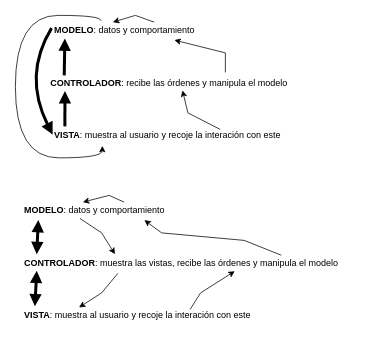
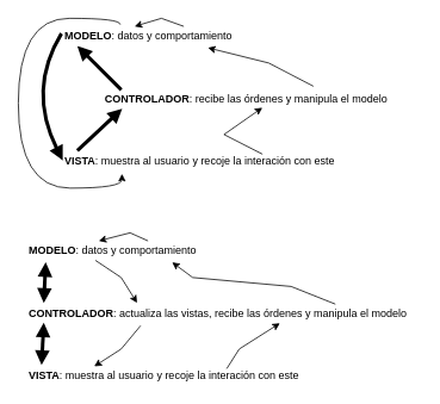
  <mxCell id="0" />
  <mxCell id="1" parent="0" />
  <mxCell id="2" value="&lt;b&gt;MODELO&lt;/b&gt;: datos y comportamiento" style="text;html=1;resizable=0;autosize=1;align=left;verticalAlign=middle;points=[];fillColor=none;strokeColor=none;rounded=0;" vertex="1" parent="1"><mxGeometry x="70" y="30" width="200" height="20" as="geometry" /></mxCell>
- <mxCell id="3" value="&lt;b&gt;CONTROLADOR&lt;/b&gt;: recibe las órdenes y manipula el modelo" style="text;html=1;resizable=0;autosize=1;align=left;verticalAlign=middle;points=[];fillColor=none;strokeColor=none;rounded=0;" vertex="1" parent="1"><mxGeometry x="65" y="100" width="330" height="20" as="geometry" /></mxCell>
+ <mxCell id="3" value="&lt;b&gt;CONTROLADOR&lt;/b&gt;: recibe las órdenes y manipula el modelo" style="text;html=1;resizable=0;autosize=1;align=left;verticalAlign=middle;points=[];fillColor=none;strokeColor=none;rounded=0;" vertex="1" parent="1"><mxGeometry x="115" y="100" width="330" height="20" as="geometry" /></mxCell>
  <mxCell id="4" value="&lt;b&gt;VISTA&lt;/b&gt;: muestra al usuario y recoje la interación con este" style="text;html=1;resizable=0;autosize=1;align=left;verticalAlign=middle;points=[];fillColor=none;strokeColor=none;rounded=0;" vertex="1" parent="1"><mxGeometry x="70" y="170" width="320" height="20" as="geometry" /></mxCell>
  <mxCell id="5" value="" style="endArrow=classic;html=1;rounded=0;entryX=0.81;entryY=1.15;entryDx=0;entryDy=0;entryPerimeter=0;exitX=0.712;exitY=-0.2;exitDx=0;exitDy=0;exitPerimeter=0;" edge="1" parent="1" source="3" target="2"><mxGeometry width="50" height="50" relative="1" as="geometry"><mxPoint x="300" y="90" as="sourcePoint" /><mxPoint x="340" y="40" as="targetPoint" /><Array as="points"><mxPoint x="300" y="70" /></Array></mxGeometry></mxCell>
  <mxCell id="6" value="" style="endArrow=classic;html=1;rounded=0;exitX=0.697;exitY=0.1;exitDx=0;exitDy=0;exitPerimeter=0;entryX=0.539;entryY=1;entryDx=0;entryDy=0;entryPerimeter=0;" edge="1" parent="1" source="4" target="3"><mxGeometry width="50" height="50" relative="1" as="geometry"><mxPoint x="310" y="100" as="sourcePoint" /><mxPoint x="130" y="70" as="targetPoint" /><Array as="points"><mxPoint x="250" y="150" /></Array></mxGeometry></mxCell>
  <mxCell id="7" value="" style="endArrow=classic;html=1;rounded=0;entryX=0.4;entryY=-0.05;entryDx=0;entryDy=0;entryPerimeter=0;exitX=0.675;exitY=-0.05;exitDx=0;exitDy=0;exitPerimeter=0;" edge="1" parent="1" source="2" target="2"><mxGeometry width="50" height="50" relative="1" as="geometry"><mxPoint x="320" y="110" as="sourcePoint" /><mxPoint x="252" y="73" as="targetPoint" /><Array as="points"><mxPoint x="180" y="20" /></Array></mxGeometry></mxCell>
  <mxCell id="8" value="" style="endArrow=classic;html=1;rounded=0;entryX=0.206;entryY=1.2;entryDx=0;entryDy=0;entryPerimeter=0;exitX=0.32;exitY=-0.15;exitDx=0;exitDy=0;exitPerimeter=0;edgeStyle=orthogonalEdgeStyle;curved=1;" edge="1" parent="1" source="2" target="4"><mxGeometry width="50" height="50" relative="1" as="geometry"><mxPoint x="330" y="120" as="sourcePoint" /><mxPoint x="262" y="83" as="targetPoint" /><Array as="points"><mxPoint x="134" y="20" /><mxPoint x="20" y="20" /><mxPoint x="20" y="210" /><mxPoint x="136" y="210" /></Array></mxGeometry></mxCell>
  <mxCell id="9" value="" style="endArrow=block;html=1;rounded=0;curved=1;exitX=0.05;exitY=-0.1;exitDx=0;exitDy=0;exitPerimeter=0;entryX=0.064;entryY=1.05;entryDx=0;entryDy=0;entryPerimeter=0;strokeWidth=4;endFill=1;" edge="1" parent="1" source="4" target="3"><mxGeometry width="50" height="50" relative="1" as="geometry"><mxPoint x="290" y="90" as="sourcePoint" /><mxPoint x="340" y="40" as="targetPoint" /></mxGeometry></mxCell>
  <mxCell id="10" value="" style="endArrow=block;html=1;rounded=0;curved=1;exitX=0.061;exitY=0;exitDx=0;exitDy=0;exitPerimeter=0;entryX=0.08;entryY=1.05;entryDx=0;entryDy=0;entryPerimeter=0;strokeWidth=4;endFill=1;" edge="1" parent="1" source="3" target="2"><mxGeometry width="50" height="50" relative="1" as="geometry"><mxPoint x="96" y="178" as="sourcePoint" /><mxPoint x="96.12" y="131" as="targetPoint" /></mxGeometry></mxCell>
  <mxCell id="11" value="" style="endArrow=block;html=1;rounded=0;curved=1;exitX=-0.009;exitY=0.35;exitDx=0;exitDy=0;exitPerimeter=0;entryX=-0.001;entryY=0.453;entryDx=0;entryDy=0;entryPerimeter=0;strokeWidth=4;endFill=1;" edge="1" parent="1" source="2" target="4"><mxGeometry width="50" height="50" relative="1" as="geometry"><mxPoint x="95.13" y="110" as="sourcePoint" /><mxPoint x="96" y="61" as="targetPoint" /><Array as="points"><mxPoint x="30" y="100" /></Array></mxGeometry></mxCell>
  <mxCell id="12" value="&lt;b&gt;MODELO&lt;/b&gt;: datos y comportamiento" style="text;html=1;resizable=0;autosize=1;align=left;verticalAlign=middle;points=[];fillColor=none;strokeColor=none;rounded=0;" vertex="1" parent="1"><mxGeometry x="30" y="270" width="200" height="20" as="geometry" /></mxCell>
- <mxCell id="13" value="&lt;b&gt;CONTROLADOR&lt;/b&gt;: muestra las vistas, recibe las órdenes y manipula el modelo" style="text;html=1;resizable=0;autosize=1;align=left;verticalAlign=middle;points=[];fillColor=none;strokeColor=none;rounded=0;" vertex="1" parent="1"><mxGeometry x="30" y="340" width="440" height="20" as="geometry" /></mxCell>
+ <mxCell id="13" value="&lt;b&gt;CONTROLADOR&lt;/b&gt;: actualiza las vistas, recibe las órdenes y manipula el modelo" style="text;html=1;resizable=0;autosize=1;align=left;verticalAlign=middle;points=[];fillColor=none;strokeColor=none;rounded=0;" vertex="1" parent="1"><mxGeometry x="30" y="340" width="440" height="20" as="geometry" /></mxCell>
  <mxCell id="14" value="&lt;b&gt;VISTA&lt;/b&gt;: muestra al usuario y recoje la interación con este" style="text;html=1;resizable=0;autosize=1;align=left;verticalAlign=middle;points=[];fillColor=none;strokeColor=none;rounded=0;" vertex="1" parent="1"><mxGeometry x="30" y="410" width="320" height="20" as="geometry" /></mxCell>
  <mxCell id="15" value="" style="endArrow=classic;html=1;rounded=0;entryX=0.81;entryY=1.15;entryDx=0;entryDy=0;entryPerimeter=0;exitX=0.783;exitY=-0.012;exitDx=0;exitDy=0;exitPerimeter=0;" edge="1" parent="1" source="13" target="12"><mxGeometry width="50" height="50" relative="1" as="geometry"><mxPoint x="265" y="330" as="sourcePoint" /><mxPoint x="305" y="280" as="targetPoint" /><Array as="points"><mxPoint x="325" y="320" /><mxPoint x="215" y="310" /></Array></mxGeometry></mxCell>
  <mxCell id="16" value="" style="endArrow=classic;html=1;rounded=0;exitX=0.697;exitY=0.1;exitDx=0;exitDy=0;exitPerimeter=0;entryX=0.642;entryY=1.057;entryDx=0;entryDy=0;entryPerimeter=0;" edge="1" parent="1" source="14" target="13"><mxGeometry width="50" height="50" relative="1" as="geometry"><mxPoint x="275" y="340" as="sourcePoint" /><mxPoint x="95" y="310" as="targetPoint" /><Array as="points"><mxPoint x="267" y="390" /></Array></mxGeometry></mxCell>
  <mxCell id="17" value="" style="endArrow=classic;html=1;rounded=0;entryX=0.4;entryY=-0.05;entryDx=0;entryDy=0;entryPerimeter=0;exitX=0.675;exitY=-0.05;exitDx=0;exitDy=0;exitPerimeter=0;" edge="1" parent="1" source="12" target="12"><mxGeometry width="50" height="50" relative="1" as="geometry"><mxPoint x="285" y="350" as="sourcePoint" /><mxPoint x="217" y="313" as="targetPoint" /><Array as="points"><mxPoint x="145" y="260" /></Array></mxGeometry></mxCell>
  <mxCell id="18" value="" style="endArrow=block;html=1;rounded=0;curved=1;exitX=0.05;exitY=-0.1;exitDx=0;exitDy=0;exitPerimeter=0;entryX=0.042;entryY=1.022;entryDx=0;entryDy=0;entryPerimeter=0;strokeWidth=4;startArrow=block;startFill=1;endFill=1;" edge="1" parent="1" source="14" target="13"><mxGeometry width="50" height="50" relative="1" as="geometry"><mxPoint x="255" y="330" as="sourcePoint" /><mxPoint x="305" y="280" as="targetPoint" /></mxGeometry></mxCell>
  <mxCell id="19" value="" style="endArrow=block;html=1;rounded=0;curved=1;exitX=0.042;exitY=-0.081;exitDx=0;exitDy=0;exitPerimeter=0;entryX=0.103;entryY=1.143;entryDx=0;entryDy=0;entryPerimeter=0;strokeWidth=4;startArrow=block;startFill=1;endFill=1;" edge="1" parent="1" source="13" target="12"><mxGeometry width="50" height="50" relative="1" as="geometry"><mxPoint x="61" y="418" as="sourcePoint" /><mxPoint x="61.12" y="371" as="targetPoint" /></mxGeometry></mxCell>
  <mxCell id="20" value="" style="endArrow=classic;html=1;rounded=0;entryX=0.234;entryY=-0.029;entryDx=0;entryDy=0;entryPerimeter=0;exitX=0.288;exitY=1.195;exitDx=0;exitDy=0;exitPerimeter=0;" edge="1" parent="1" source="13" target="14"><mxGeometry width="50" height="50" relative="1" as="geometry"><mxPoint x="180" y="279" as="sourcePoint" /><mxPoint x="125" y="279" as="targetPoint" /><Array as="points"><mxPoint x="135" y="390" /></Array></mxGeometry></mxCell>
  <mxCell id="21" value="" style="endArrow=classic;html=1;rounded=0;entryX=0.279;entryY=-0.081;entryDx=0;entryDy=0;entryPerimeter=0;exitX=0.381;exitY=1.04;exitDx=0;exitDy=0;exitPerimeter=0;" edge="1" parent="1" source="12" target="13"><mxGeometry width="50" height="50" relative="1" as="geometry"><mxPoint x="166.72" y="373.9" as="sourcePoint" /><mxPoint x="119.88" y="419.42" as="targetPoint" /><Array as="points"><mxPoint x="135" y="310" /></Array></mxGeometry></mxCell>
